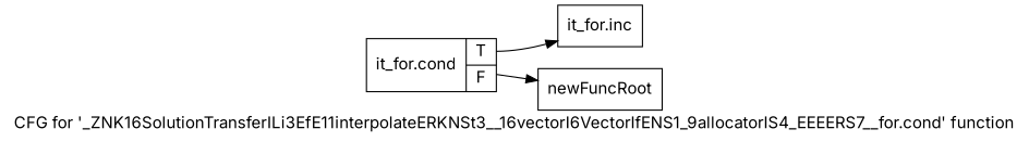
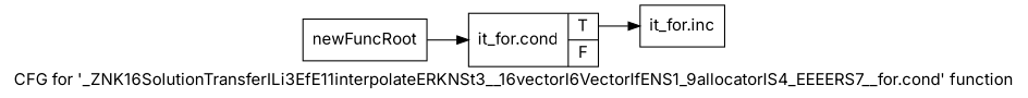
  digraph {
    fontname=Inter
    label="CFG for '_ZNK16SolutionTransferILi3EfE11interpolateERKNSt3__16vectorI6VectorIfENS1_9allocatorIS4_EEEERS7__for.cond' function"
    rankdir=LR
    node [fontname=Inter shape=record]
    edge [fontname=Inter]
    n1 [label="{newFuncRoot}"]
    n2 [label="{it_for.cond|{<s0>T|<s1>F}}"]
    n3 [label="{it_for.inc}"]
-   n2 -> n1
+   n1 -> n2
    n2 -> n3 [tailport=s0]
  }
